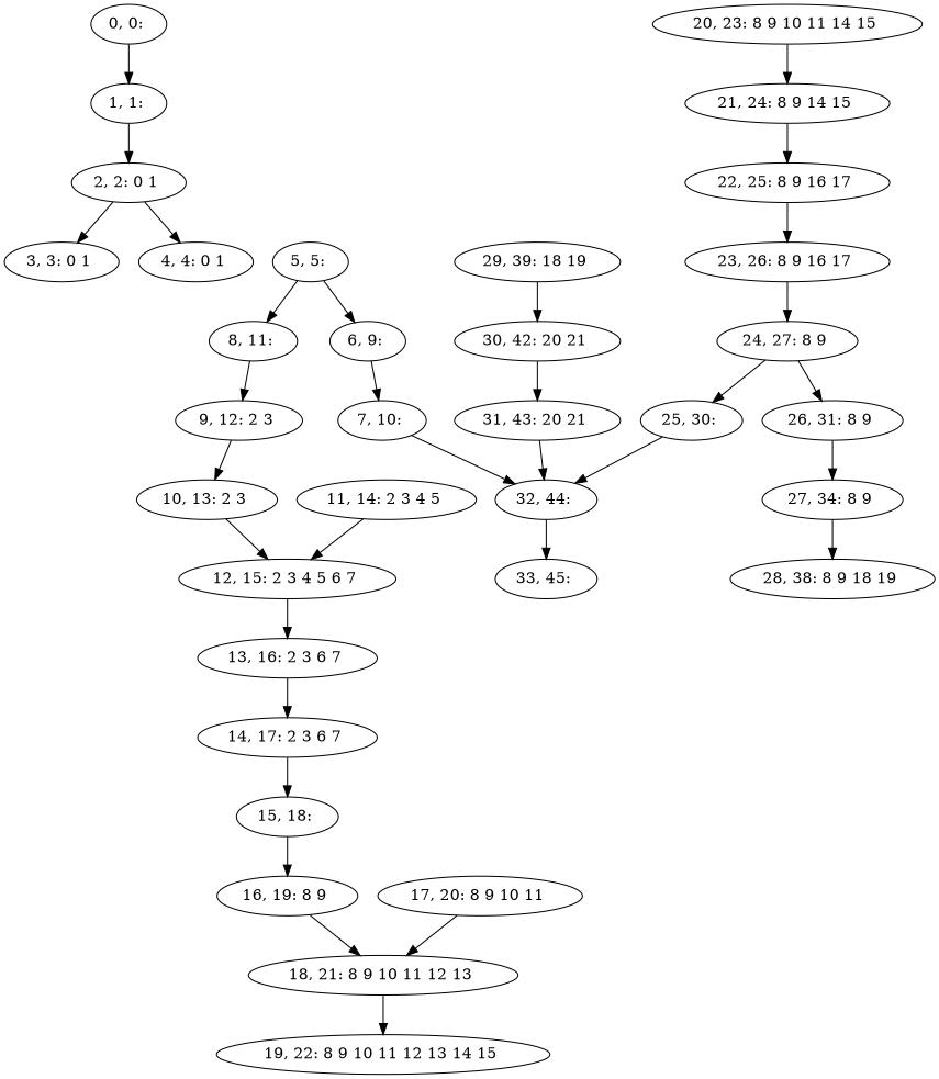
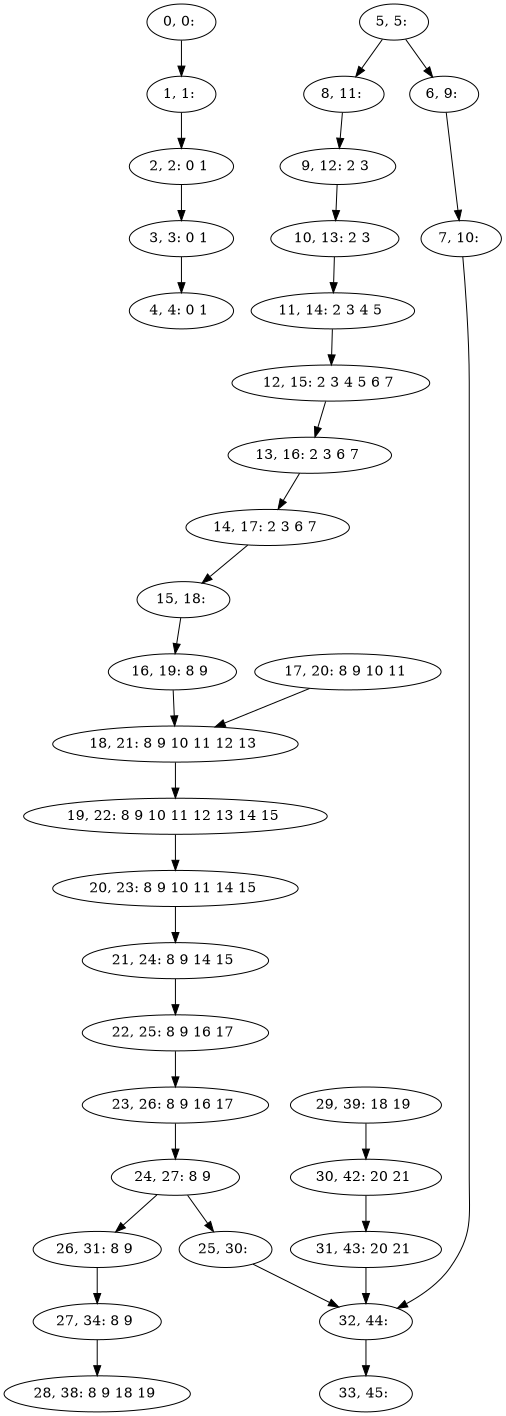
  digraph {
    n1 [label="0, 0: "]
    n2 [label="1, 1: "]
    n3 [label="2, 2: 0 1 "]
    n4 [label="3, 3: 0 1 "]
    n5 [label="4, 4: 0 1 "]
    n6 [label="5, 5: "]
    n7 [label="6, 9: "]
    n8 [label="8, 11: "]
    n9 [label="7, 10: "]
    n10 [label="9, 12: 2 3 "]
    n11 [label="32, 44: "]
    n12 [label="33, 45: "]
    n13 [label="10, 13: 2 3 "]
    n14 [label="11, 14: 2 3 4 5 "]
    n15 [label="12, 15: 2 3 4 5 6 7 "]
    n16 [label="13, 16: 2 3 6 7 "]
    n17 [label="14, 17: 2 3 6 7 "]
    n18 [label="15, 18: "]
    n19 [label="16, 19: 8 9 "]
    n20 [label="18, 21: 8 9 10 11 12 13 "]
    n21 [label="17, 20: 8 9 10 11 "]
    n22 [label="19, 22: 8 9 10 11 12 13 14 15 "]
    n23 [label="20, 23: 8 9 10 11 14 15 "]
    n24 [label="21, 24: 8 9 14 15 "]
    n25 [label="22, 25: 8 9 16 17 "]
    n26 [label="23, 26: 8 9 16 17 "]
    n27 [label="24, 27: 8 9 "]
    n28 [label="25, 30: "]
    n29 [label="26, 31: 8 9 "]
    n30 [label="27, 34: 8 9 "]
    n31 [label="28, 38: 8 9 18 19 "]
    n32 [label="29, 39: 18 19 "]
    n33 [label="30, 42: 20 21 "]
    n34 [label="31, 43: 20 21 "]
    n1 -> n2
    n2 -> n3
    n3 -> n4
-   n3 -> n5
+   n4 -> n5
    n6 -> n7
    n6 -> n8
    n7 -> n9
    n8 -> n10
    n9 -> n11
    n10 -> n13
    n11 -> n12
-   n13 -> n15
+   n13 -> n14
    n14 -> n15
    n15 -> n16
    n16 -> n17
    n17 -> n18
    n18 -> n19
    n19 -> n20
    n20 -> n22
    n21 -> n20
+   n22 -> n23
    n23 -> n24
    n24 -> n25
    n25 -> n26
    n26 -> n27
    n27 -> n28
    n27 -> n29
    n28 -> n11
    n29 -> n30
    n30 -> n31
    n32 -> n33
    n33 -> n34
    n34 -> n11
  }
